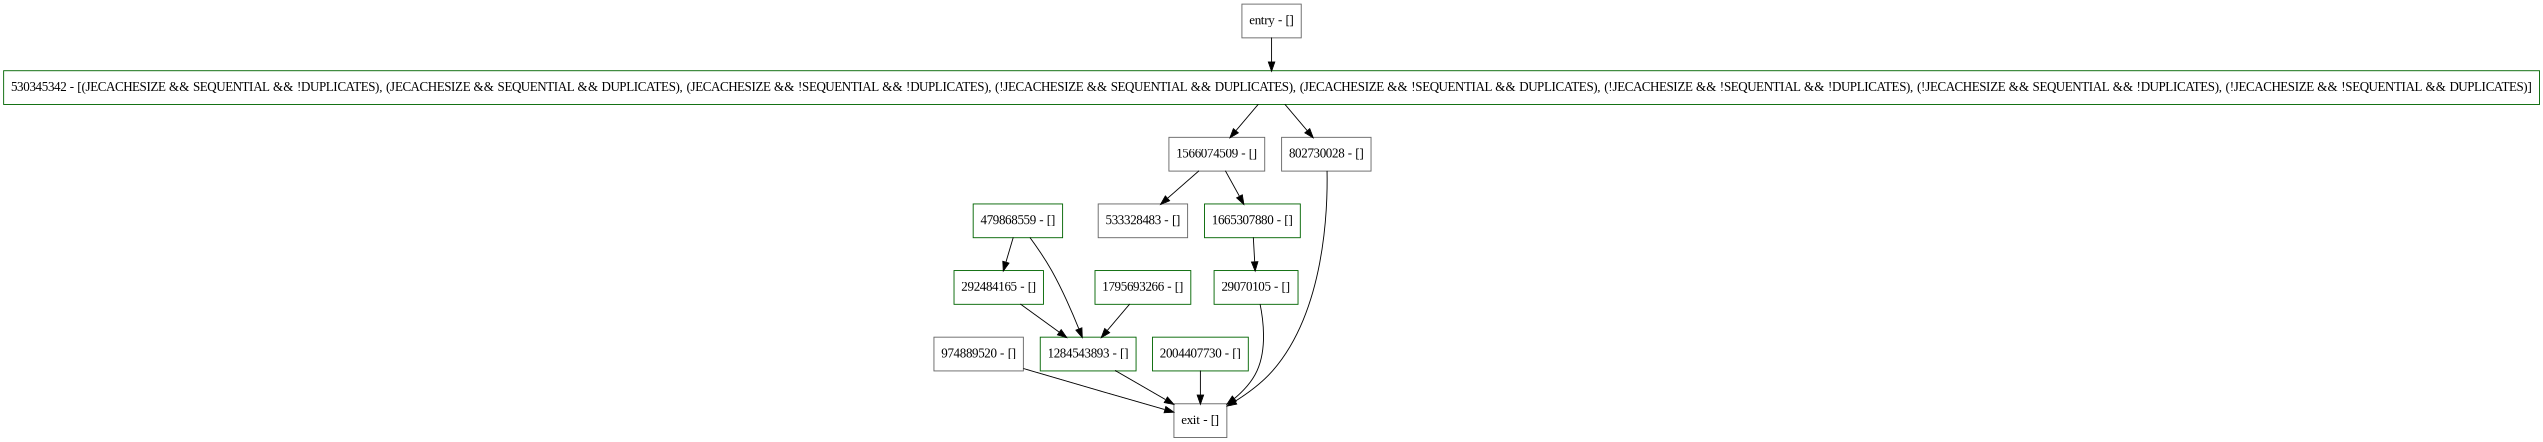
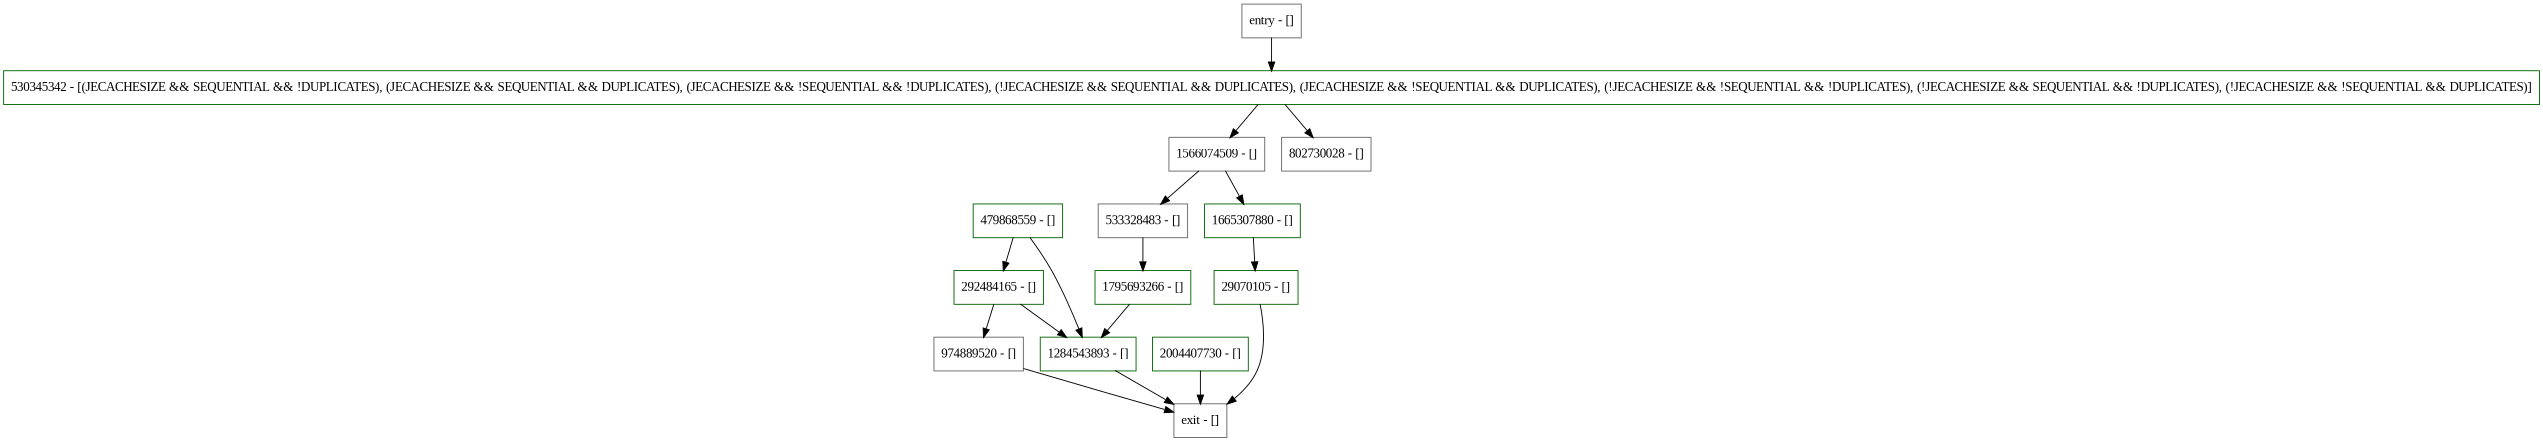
  digraph {
    fontname="Liberation Serif"
    node [color=darkgreen fontname="Liberation Serif" shape=record]
    edge [fontname="Liberation Serif"]
    n1 [label="530345342 - [(JECACHESIZE && SEQUENTIAL && !DUPLICATES), (JECACHESIZE && SEQUENTIAL && DUPLICATES), (JECACHESIZE && !SEQUENTIAL && !DUPLICATES), (!JECACHESIZE && SEQUENTIAL && DUPLICATES), (JECACHESIZE && !SEQUENTIAL && DUPLICATES), (!JECACHESIZE && !SEQUENTIAL && !DUPLICATES), (!JECACHESIZE && SEQUENTIAL && !DUPLICATES), (!JECACHESIZE && !SEQUENTIAL && DUPLICATES)]"]
    n2 [color=gray40 label="1566074509 - []"]
    n3 [color=gray40 label="802730028 - []"]
    n4 [color=gray40 label="533328483 - []"]
    n5 [label="1665307880 - []"]
    n6 [color=gray40 label="exit - []"]
    n7 [label="1795693266 - []"]
    n8 [label="29070105 - []"]
    n9 [label="292484165 - []"]
    n10 [label="1284543893 - []"]
    n11 [color=gray40 label="974889520 - []"]
    n12 [label="479868559 - []"]
    n13 [color=gray40 label="entry - []"]
    n14 [label="2004407730 - []"]
    n1 -> n2
    n1 -> n3
    n2 -> n4
    n2 -> n5
-   n3 -> n6
+   n4 -> n7
    n5 -> n8
    n7 -> n10
    n8 -> n6
    n9 -> n10
+   n9 -> n11
    n10 -> n6
    n11 -> n6
    n12 -> n9
    n12 -> n10
    n13 -> n1
    n14 -> n6
  }
